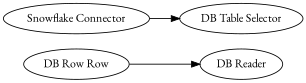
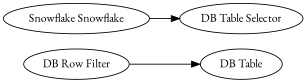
  digraph {
    fontname="EB Garamond"
    rankdir=LR
    node [fontname="EB Garamond"]
    edge [fontname="EB Garamond"]
-   n1 [label="DB Row Row"]
-   n2 [label="DB Reader"]
-   n3 [label="Snowflake Connector"]
+   n1 [label="DB Row Filter"]
+   n2 [label="DB Table"]
+   n3 [label="Snowflake Snowflake"]
    n4 [label="DB Table Selector"]
    n1 -> n2
    n3 -> n4
  }
